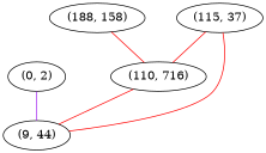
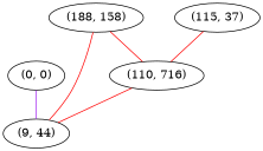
  graph {
    edge [color=red weight=1]
-   "(0, 0)" [label="(0, 2)"]
+   "(0, 0)"
    "(9, 44)"
    n3 [label="(110, 716)"]
    "(188, 158)"
    "(115, 37)"
    "(0, 0)" -- "(9, 44)" [color=purple weight=4]
    n3 -- "(9, 44)"
    "(188, 158)" -- n3
-   "(115, 37)" -- "(9, 44)"
+   "(188, 158)" -- "(9, 44)"
    "(115, 37)" -- n3
  }
